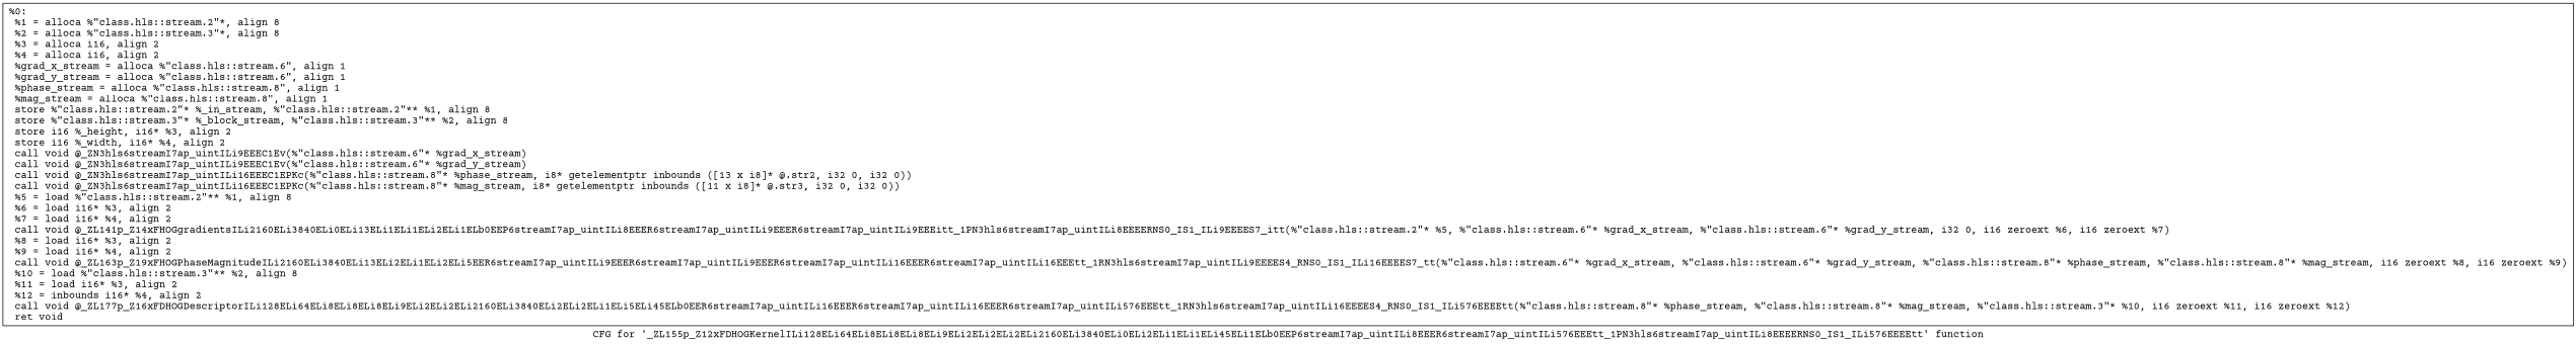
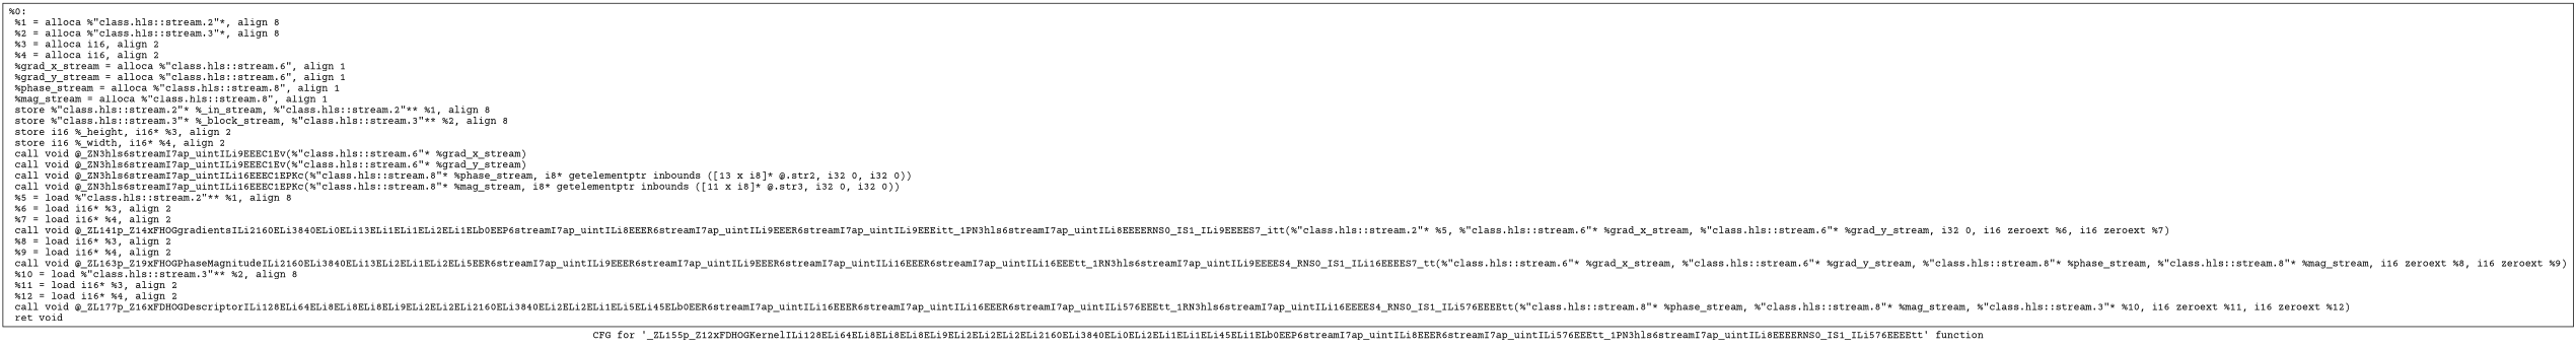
  digraph {
    label="CFG for '_ZL155p_Z12xFDHOGKernelILi128ELi64ELi8ELi8ELi8ELi9ELi2ELi2ELi2ELi2160ELi3840ELi0ELi2ELi1ELi1ELi45ELi1ELb0EEP6streamI7ap_uintILi8EEER6streamI7ap_uintILi576EEEtt_1PN3hls6streamI7ap_uintILi8EEEERNS0_IS1_ILi576EEEEtt' function"
    rankdir=LR
    fontname="Courier Prime"
-   n1 [label="{%0:\l  %1 = alloca %\"class.hls::stream.2\"*, align 8\l  %2 = alloca %\"class.hls::stream.3\"*, align 8\l  %3 = alloca i16, align 2\l  %4 = alloca i16, align 2\l  %grad_x_stream = alloca %\"class.hls::stream.6\", align 1\l  %grad_y_stream = alloca %\"class.hls::stream.6\", align 1\l  %phase_stream = alloca %\"class.hls::stream.8\", align 1\l  %mag_stream = alloca %\"class.hls::stream.8\", align 1\l  store %\"class.hls::stream.2\"* %_in_stream, %\"class.hls::stream.2\"** %1, align 8\l  store %\"class.hls::stream.3\"* %_block_stream, %\"class.hls::stream.3\"** %2, align 8\l  store i16 %_height, i16* %3, align 2\l  store i16 %_width, i16* %4, align 2\l  call void @_ZN3hls6streamI7ap_uintILi9EEEC1Ev(%\"class.hls::stream.6\"* %grad_x_stream)\l  call void @_ZN3hls6streamI7ap_uintILi9EEEC1Ev(%\"class.hls::stream.6\"* %grad_y_stream)\l  call void @_ZN3hls6streamI7ap_uintILi16EEEC1EPKc(%\"class.hls::stream.8\"* %phase_stream, i8* getelementptr inbounds ([13 x i8]* @.str2, i32 0, i32 0))\l  call void @_ZN3hls6streamI7ap_uintILi16EEEC1EPKc(%\"class.hls::stream.8\"* %mag_stream, i8* getelementptr inbounds ([11 x i8]* @.str3, i32 0, i32 0))\l  %5 = load %\"class.hls::stream.2\"** %1, align 8\l  %6 = load i16* %3, align 2\l  %7 = load i16* %4, align 2\l  call void @_ZL141p_Z14xFHOGgradientsILi2160ELi3840ELi0ELi13ELi1ELi1ELi2ELi1ELb0EEP6streamI7ap_uintILi8EEER6streamI7ap_uintILi9EEER6streamI7ap_uintILi9EEEitt_1PN3hls6streamI7ap_uintILi8EEEERNS0_IS1_ILi9EEEES7_itt(%\"class.hls::stream.2\"* %5, %\"class.hls::stream.6\"* %grad_x_stream, %\"class.hls::stream.6\"* %grad_y_stream, i32 0, i16 zeroext %6, i16 zeroext %7)\l  %8 = load i16* %3, align 2\l  %9 = load i16* %4, align 2\l  call void @_ZL163p_Z19xFHOGPhaseMagnitudeILi2160ELi3840ELi13ELi2ELi1ELi2ELi5EER6streamI7ap_uintILi9EEER6streamI7ap_uintILi9EEER6streamI7ap_uintILi16EEER6streamI7ap_uintILi16EEEtt_1RN3hls6streamI7ap_uintILi9EEEES4_RNS0_IS1_ILi16EEEES7_tt(%\"class.hls::stream.6\"* %grad_x_stream, %\"class.hls::stream.6\"* %grad_y_stream, %\"class.hls::stream.8\"* %phase_stream, %\"class.hls::stream.8\"* %mag_stream, i16 zeroext %8, i16 zeroext %9)\l  %10 = load %\"class.hls::stream.3\"** %2, align 8\l  %11 = load i16* %3, align 2\l  %12 = inbounds i16* %4, align 2\l  call void @_ZL177p_Z16xFDHOGDescriptorILi128ELi64ELi8ELi8ELi8ELi9ELi2ELi2ELi2160ELi3840ELi2ELi2ELi1ELi5ELi45ELb0EER6streamI7ap_uintILi16EEER6streamI7ap_uintILi16EEER6streamI7ap_uintILi576EEEtt_1RN3hls6streamI7ap_uintILi16EEEES4_RNS0_IS1_ILi576EEEEtt(%\"class.hls::stream.8\"* %phase_stream, %\"class.hls::stream.8\"* %mag_stream, %\"class.hls::stream.3\"* %10, i16 zeroext %11, i16 zeroext %12)\l  ret void\l}" shape=record fontname="Courier Prime"]
+   n1 [label="{%0:\l  %1 = alloca %\"class.hls::stream.2\"*, align 8\l  %2 = alloca %\"class.hls::stream.3\"*, align 8\l  %3 = alloca i16, align 2\l  %4 = alloca i16, align 2\l  %grad_x_stream = alloca %\"class.hls::stream.6\", align 1\l  %grad_y_stream = alloca %\"class.hls::stream.6\", align 1\l  %phase_stream = alloca %\"class.hls::stream.8\", align 1\l  %mag_stream = alloca %\"class.hls::stream.8\", align 1\l  store %\"class.hls::stream.2\"* %_in_stream, %\"class.hls::stream.2\"** %1, align 8\l  store %\"class.hls::stream.3\"* %_block_stream, %\"class.hls::stream.3\"** %2, align 8\l  store i16 %_height, i16* %3, align 2\l  store i16 %_width, i16* %4, align 2\l  call void @_ZN3hls6streamI7ap_uintILi9EEEC1Ev(%\"class.hls::stream.6\"* %grad_x_stream)\l  call void @_ZN3hls6streamI7ap_uintILi9EEEC1Ev(%\"class.hls::stream.6\"* %grad_y_stream)\l  call void @_ZN3hls6streamI7ap_uintILi16EEEC1EPKc(%\"class.hls::stream.8\"* %phase_stream, i8* getelementptr inbounds ([13 x i8]* @.str2, i32 0, i32 0))\l  call void @_ZN3hls6streamI7ap_uintILi16EEEC1EPKc(%\"class.hls::stream.8\"* %mag_stream, i8* getelementptr inbounds ([11 x i8]* @.str3, i32 0, i32 0))\l  %5 = load %\"class.hls::stream.2\"** %1, align 8\l  %6 = load i16* %3, align 2\l  %7 = load i16* %4, align 2\l  call void @_ZL141p_Z14xFHOGgradientsILi2160ELi3840ELi0ELi13ELi1ELi1ELi2ELi1ELb0EEP6streamI7ap_uintILi8EEER6streamI7ap_uintILi9EEER6streamI7ap_uintILi9EEEitt_1PN3hls6streamI7ap_uintILi8EEEERNS0_IS1_ILi9EEEES7_itt(%\"class.hls::stream.2\"* %5, %\"class.hls::stream.6\"* %grad_x_stream, %\"class.hls::stream.6\"* %grad_y_stream, i32 0, i16 zeroext %6, i16 zeroext %7)\l  %8 = load i16* %3, align 2\l  %9 = load i16* %4, align 2\l  call void @_ZL163p_Z19xFHOGPhaseMagnitudeILi2160ELi3840ELi13ELi2ELi1ELi2ELi5EER6streamI7ap_uintILi9EEER6streamI7ap_uintILi9EEER6streamI7ap_uintILi16EEER6streamI7ap_uintILi16EEEtt_1RN3hls6streamI7ap_uintILi9EEEES4_RNS0_IS1_ILi16EEEES7_tt(%\"class.hls::stream.6\"* %grad_x_stream, %\"class.hls::stream.6\"* %grad_y_stream, %\"class.hls::stream.8\"* %phase_stream, %\"class.hls::stream.8\"* %mag_stream, i16 zeroext %8, i16 zeroext %9)\l  %10 = load %\"class.hls::stream.3\"** %2, align 8\l  %11 = load i16* %3, align 2\l  %12 = load i16* %4, align 2\l  call void @_ZL177p_Z16xFDHOGDescriptorILi128ELi64ELi8ELi8ELi8ELi9ELi2ELi2ELi2160ELi3840ELi2ELi2ELi1ELi5ELi45ELb0EER6streamI7ap_uintILi16EEER6streamI7ap_uintILi16EEER6streamI7ap_uintILi576EEEtt_1RN3hls6streamI7ap_uintILi16EEEES4_RNS0_IS1_ILi576EEEEtt(%\"class.hls::stream.8\"* %phase_stream, %\"class.hls::stream.8\"* %mag_stream, %\"class.hls::stream.3\"* %10, i16 zeroext %11, i16 zeroext %12)\l  ret void\l}" shape=record fontname="Courier Prime"]
  }
